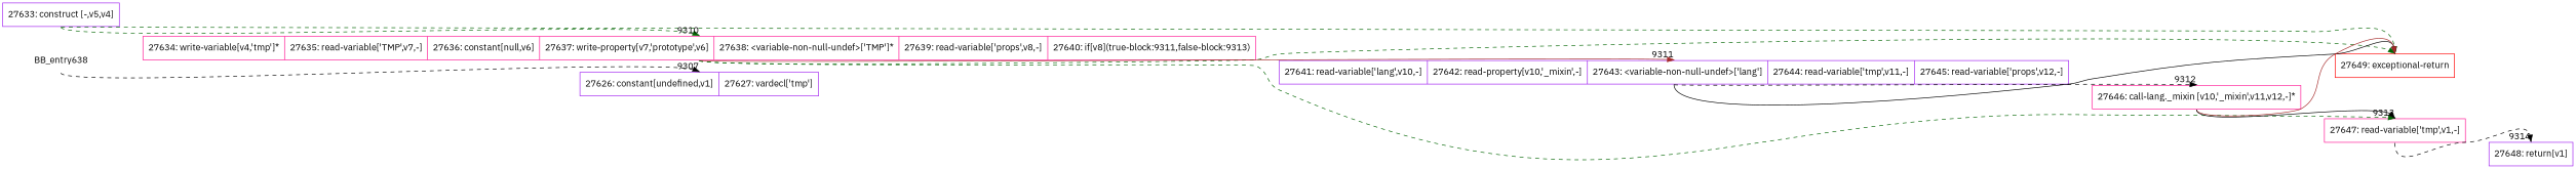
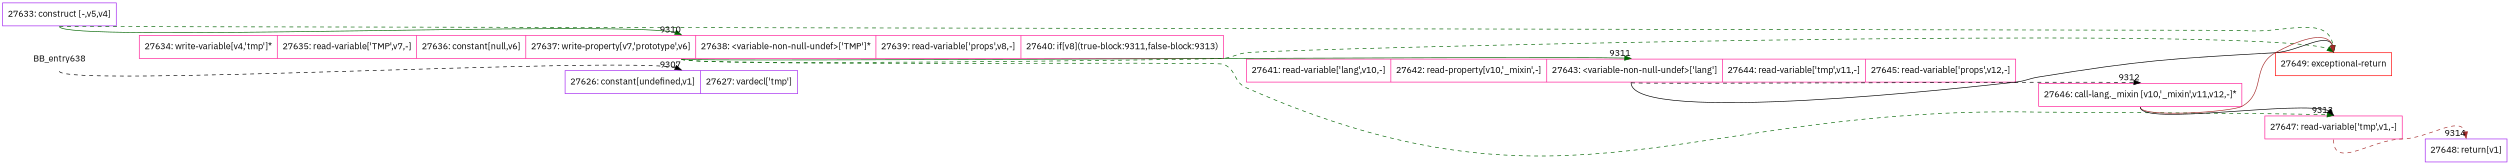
  digraph {
    fontname="IBM Plex Sans"
    rankdir=LR
    node [color=deeppink fontname="IBM Plex Sans" shape=record]
    edge [color=darkgreen fontname="IBM Plex Sans" headport=n style=dashed tailport=s]
    n1 [label=BB_entry638 shape=none]
    n2 [color=purple label="{27626: constant[undefined,v1]|27627: vardecl['tmp']}"]
    n3 [color=purple label="{27633: construct [-,v5,v4]}"]
    n4 [color=red label="{27649: exceptional-return}"]
    n5 [label="{27634: write-variable[v4,'tmp']*|27635: read-variable['TMP',v7,-]|27636: constant[null,v6]|27637: write-property[v7,'prototype',v6]|27638: \<variable-non-null-undef\>['TMP']*|27639: read-variable['props',v8,-]|27640: if[v8](true-block:9311,false-block:9313)}"]
-   n6 [color=purple label="{27641: read-variable['lang',v10,-]|27642: read-property[v10,'_mixin',-]|27643: \<variable-non-null-undef\>['lang']|27644: read-variable['tmp',v11,-]|27645: read-variable['props',v12,-]}"]
+   n6 [label="{27641: read-variable['lang',v10,-]|27642: read-property[v10,'_mixin',-]|27643: \<variable-non-null-undef\>['lang']|27644: read-variable['tmp',v11,-]|27645: read-variable['props',v12,-]}"]
    n7 [label="{27647: read-variable['tmp',v1,-]}"]
    n8 [label="{27646: call-lang._mixin [v10,'_mixin',v11,v12,-]*}"]
    n9 [color=purple label="{27648: return[v1]}"]
    n1 -> n2 [color=black headlabel="    9307"]
    n3 -> n4
-   n3 -> n5 [headlabel="      9310"]
+   n3 -> n5 [headlabel="      9310" style=solid]
    n5 -> n4
-   n5 -> n6 [color=brown headlabel="      9311" style=solid]
+   n5 -> n6 [headlabel="      9311" style=solid]
    n5 -> n7 [headlabel="      9313"]
    n6 -> n4 [color=black style=solid]
    n6 -> n8 [color=black headlabel="      9312"]
-   n7 -> n9 [color=black headlabel="      9314"]
+   n7 -> n9 [color=brown headlabel="      9314"]
    n8 -> n4 [color=brown style=solid]
    n8 -> n7 [color=black style=solid]
  }
